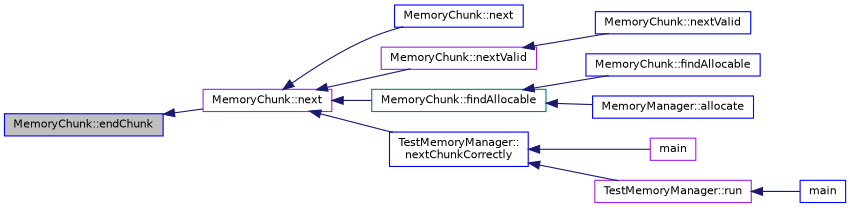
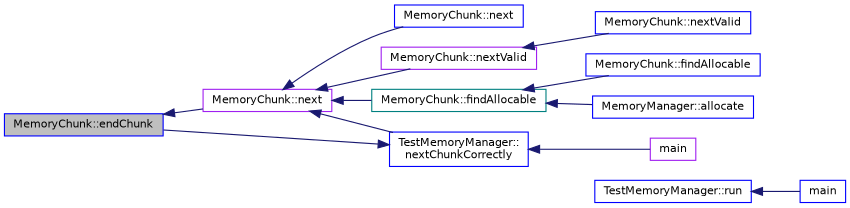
  digraph {
    rankdir=LR
    node [color=blue fillcolor=white fontname=Helvetica fontsize=10 shape=record style=filled]
    edge [color=midnightblue dir=back fontname=Helvetica fontsize=10 labelfontname=Helvetica labelfontsize=10 style=solid]
    n1 [fillcolor=grey75 fontcolor=black height=0.2 label="MemoryChunk::endChunk" width=0.4]
    n2 [color=purple height=0.2 label="MemoryChunk::next" width=0.4]
    n3 [height=0.2 label="MemoryChunk::next" width=0.4]
    n4 [color=purple height=0.2 label="MemoryChunk::nextValid" width=0.4]
    n5 [color=teal height=0.2 label="MemoryChunk::findAllocable" width=0.4]
    n6 [height=0.2 label="TestMemoryManager::\lnextChunkCorrectly" width=0.4]
    n7 [height=0.2 label="MemoryChunk::nextValid" width=0.4]
    n8 [height=0.2 label="MemoryChunk::findAllocable" width=0.4]
    n9 [height=0.2 label="MemoryManager::allocate" width=0.4]
    n10 [color=purple height=0.2 label=main width=0.4]
-   n11 [color=purple height=0.2 label="TestMemoryManager::run" width=0.4]
+   n11 [height=0.2 label="TestMemoryManager::run" width=0.4]
    n12 [height=0.2 label=main width=0.4]
    n1 -> n2
    n2 -> n3
    n2 -> n4
    n2 -> n5
    n2 -> n6
    n4 -> n7
    n5 -> n8
    n5 -> n9
    n6 -> n10
-   n6 -> n11
+   n6 -> n1
    n11 -> n12
  }
